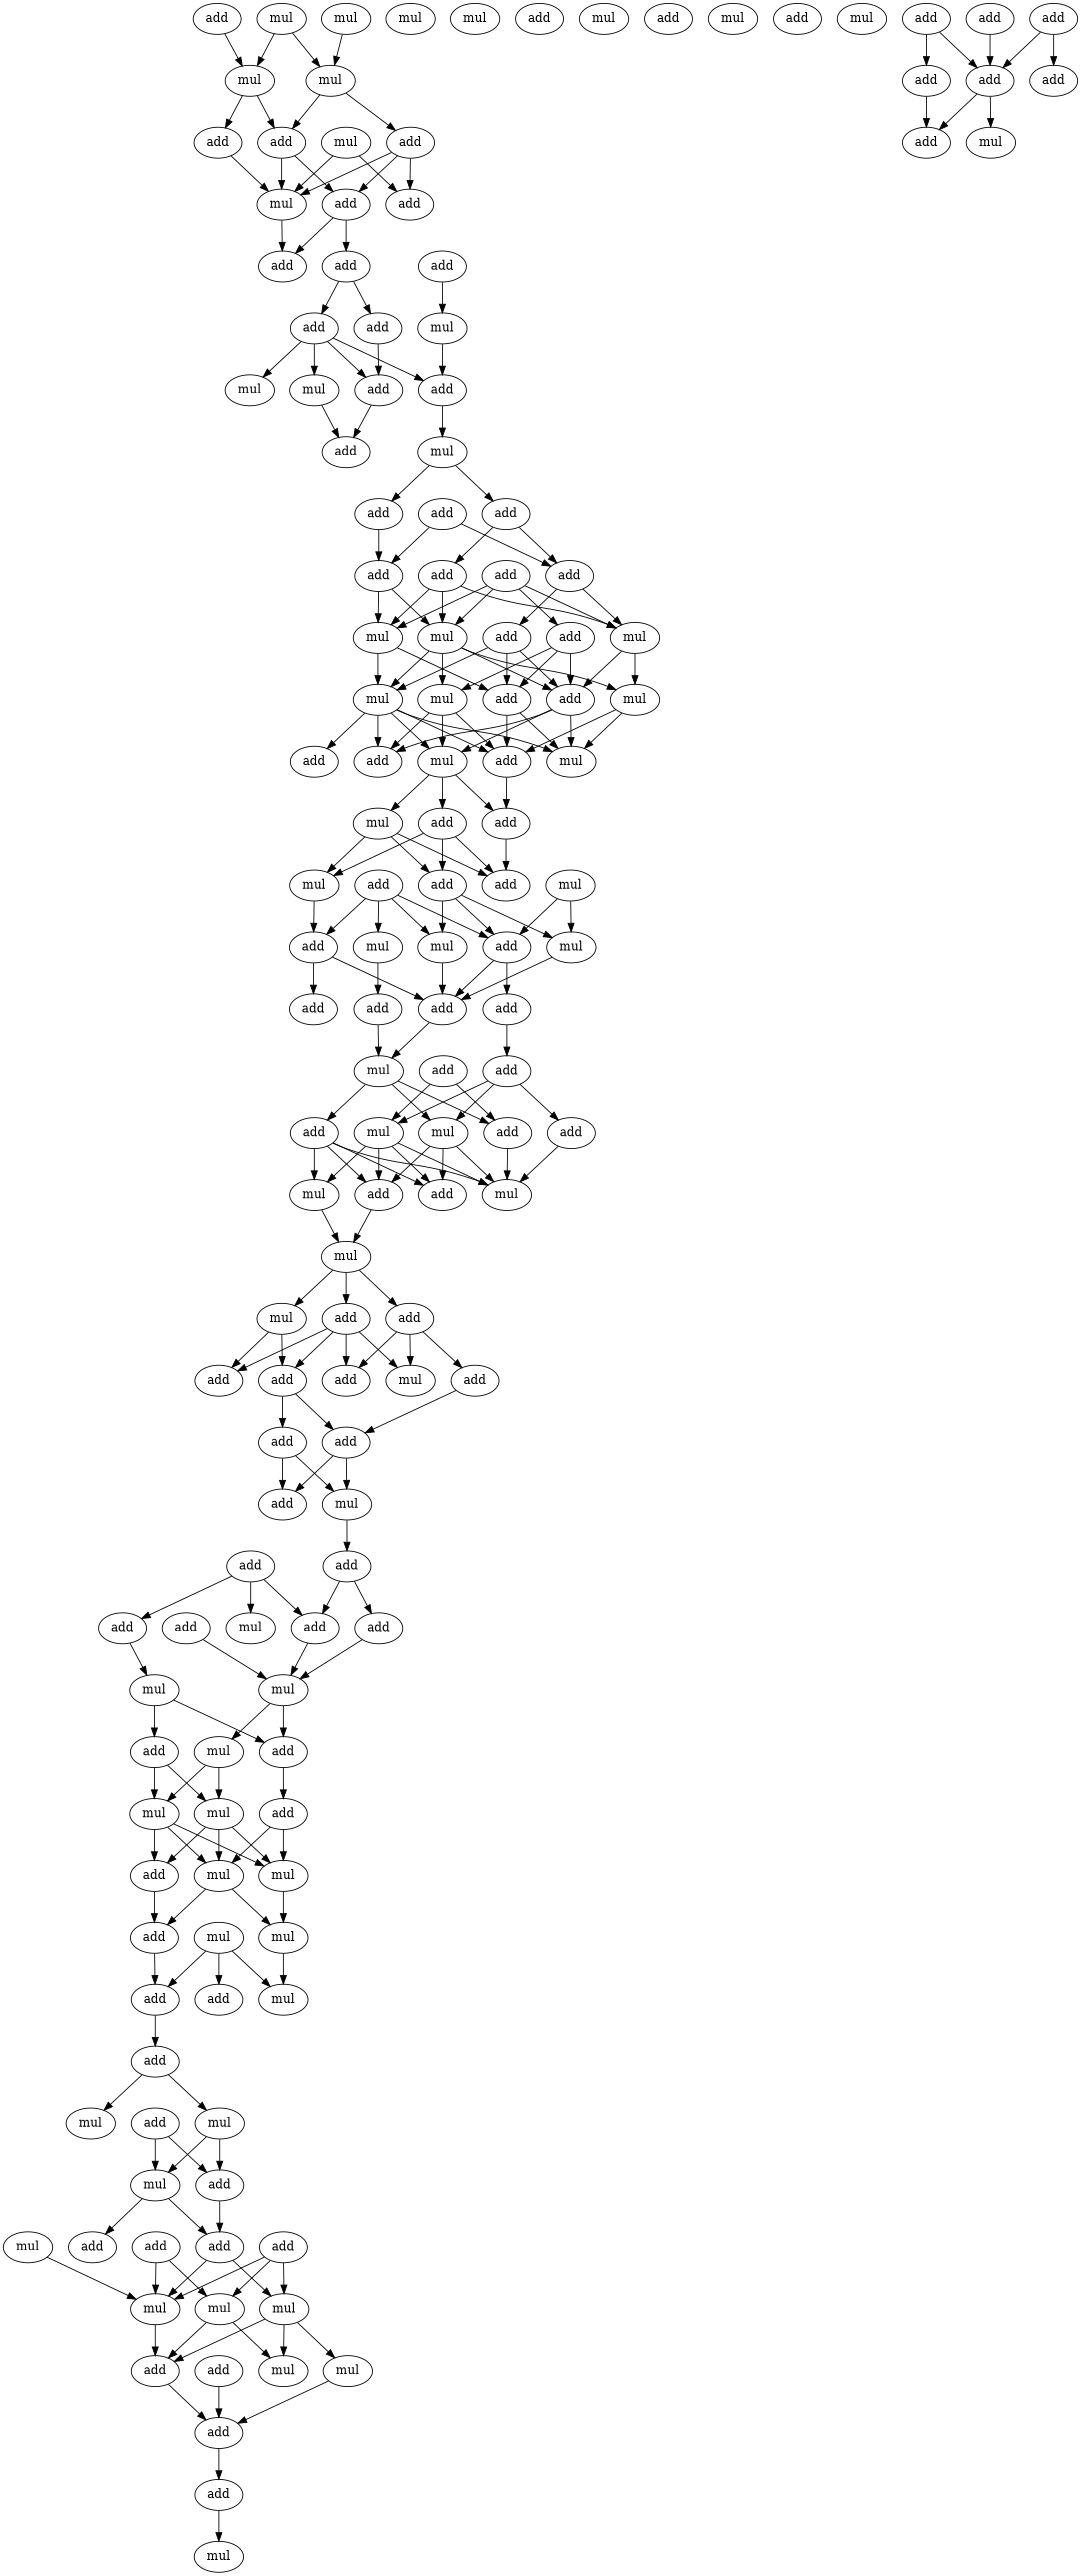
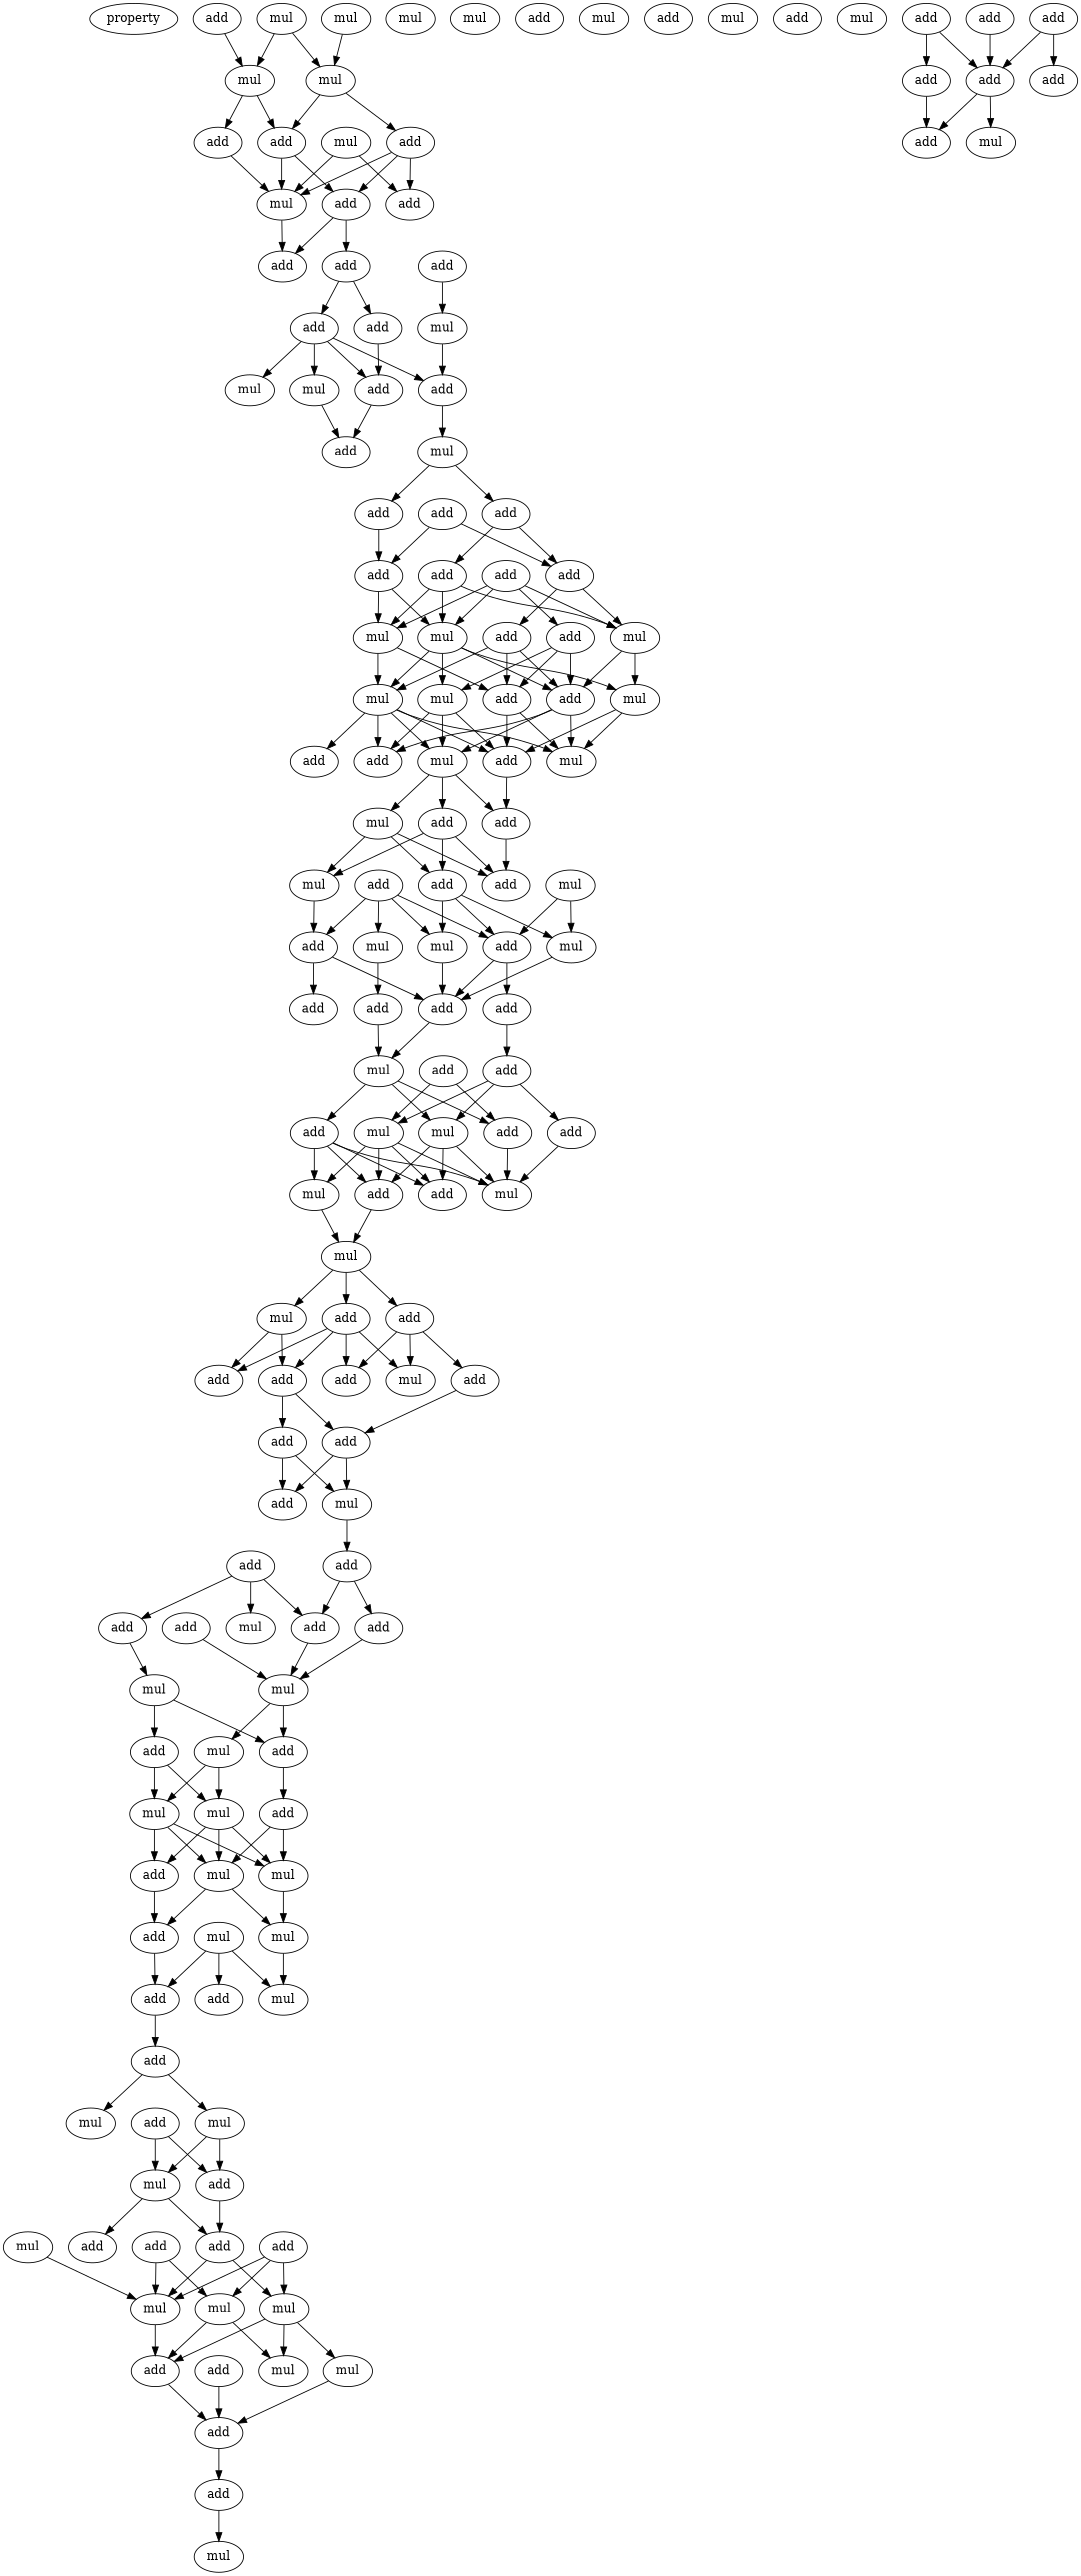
  digraph {
    node [fontcolor=black]
+   property [lf=1.4 mul=2]
    n2 [label=add]
    n3 [label=mul]
    n4 [label=mul]
    n5 [label=mul]
    n6 [label=mul]
    n7 [label=mul]
    n8 [label=mul]
    n9 [label=add]
    n10 [label=add]
    n11 [label=add]
    n12 [label=add]
    n13 [label=add]
    n14 [label=mul]
    n15 [label=mul]
    n16 [label=add]
    n17 [label=add]
    n18 [label=add]
    n19 [label=add]
    n20 [label=add]
    n21 [label=mul]
    n22 [label=add]
    n23 [label=add]
    n24 [label=mul]
    n25 [label=mul]
    n26 [label=add]
    n27 [label=add]
    n28 [label=mul]
    n29 [label=add]
    n30 [label=add]
    n31 [label=add]
    n32 [label=add]
    n33 [label=add]
    n34 [label=add]
    n35 [label=mul]
    n36 [label=mul]
    n37 [label=mul]
    n38 [label=add]
    n39 [label=add]
    n40 [label=add]
    n41 [label=add]
    n42 [label=mul]
    n43 [label=add]
    n44 [label=mul]
    n45 [label=mul]
    n46 [label=add]
    n47 [label=mul]
    n48 [label=mul]
    n49 [label=add]
    n50 [label=add]
    n51 [label=add]
    n52 [label=add]
    n53 [label=mul]
    n54 [label=mul]
    n55 [label=add]
    n56 [label=add]
    n57 [label=add]
    n58 [label=mul]
    n59 [label=add]
    n60 [label=add]
    n61 [label=mul]
    n62 [label=mul]
    n63 [label=mul]
    n64 [label=add]
    n65 [label=add]
    n66 [label=add]
    n67 [label=add]
    n68 [label=mul]
    n69 [label=add]
    n70 [label=add]
    n71 [label=add]
    n72 [label=mul]
    n73 [label=add]
    n74 [label=mul]
    n75 [label=add]
    n76 [label=mul]
    n77 [label=add]
    n78 [label=add]
    n79 [label=mul]
    n80 [label=mul]
    n81 [label=add]
    n82 [label=add]
    n83 [label=mul]
    n84 [label=mul]
    n85 [label=add]
    n86 [label=add]
    n87 [label=add]
    n88 [label=add]
    n89 [label=add]
    n90 [label=add]
    n91 [label=add]
    n92 [label=mul]
    n93 [label=add]
    n94 [label=mul]
    n95 [label=add]
    n96 [label=add]
    n97 [label=add]
    n98 [label=mul]
    n99 [label=add]
    n100 [label=mul]
    n101 [label=add]
    n102 [label=mul]
    n103 [label=mul]
    n104 [label=add]
    n105 [label=add]
    n106 [label=mul]
    n107 [label=mul]
    n108 [label=add]
    n109 [label=add]
    n110 [label=mul]
    n111 [label=mul]
    n112 [label=add]
    n113 [label=mul]
    n114 [label=add]
    n115 [label=mul]
    n116 [label=mul]
    n117 [label=add]
    n118 [label=add]
    n119 [label=add]
    n120 [label=mul]
    n121 [label=mul]
    n122 [label=add]
    n123 [label=mul]
    n124 [label=add]
    n125 [label=add]
    n126 [label=add]
    n127 [label=mul]
    n128 [label=mul]
    n129 [label=mul]
    n130 [label=add]
    n131 [label=mul]
    n132 [label=add]
    n133 [label=add]
    n134 [label=mul]
    n135 [label=mul]
    n136 [label=add]
    n137 [label=add]
    n138 [label=add]
    n139 [label=mul]
    n140 [label=add]
    n141 [label=mul]
    n142 [label=mul]
    n143 [label=add]
    n144 [label=add]
    n145 [label=add]
    n146 [label=add]
    n147 [label=add]
    n148 [label=add]
    n149 [label=add]
    n150 [label=mul]
    n2 -> n3
    n3 -> n9
    n3 -> n10
    n4 -> n5
    n5 -> n10
    n5 -> n11
    n6 -> n3
    n6 -> n5
    n9 -> n14
    n10 -> n13
    n10 -> n14
    n11 -> n12
    n11 -> n13
    n11 -> n14
    n13 -> n16
    n13 -> n17
    n14 -> n17
    n15 -> n12
    n15 -> n14
    n16 -> n18
    n16 -> n19
    n18 -> n22
    n19 -> n22
    n19 -> n23
    n19 -> n24
    n19 -> n25
    n20 -> n21
    n21 -> n23
    n22 -> n27
    n23 -> n28
    n24 -> n27
    n28 -> n29
    n28 -> n30
    n29 -> n31
    n29 -> n32
    n30 -> n34
    n31 -> n35
    n31 -> n36
    n31 -> n37
    n32 -> n36
    n32 -> n40
    n33 -> n32
    n33 -> n34
    n34 -> n35
    n34 -> n37
    n35 -> n41
    n35 -> n42
    n36 -> n43
    n36 -> n44
    n37 -> n42
    n37 -> n43
    n37 -> n44
    n37 -> n45
    n38 -> n35
    n38 -> n36
    n38 -> n37
    n38 -> n39
    n39 -> n41
    n39 -> n43
    n39 -> n45
    n40 -> n41
    n40 -> n42
    n40 -> n43
    n41 -> n46
    n41 -> n47
    n42 -> n46
    n42 -> n47
    n42 -> n48
    n42 -> n49
    n42 -> n50
    n43 -> n47
    n43 -> n48
    n43 -> n49
    n44 -> n46
    n44 -> n47
    n45 -> n46
    n45 -> n48
    n45 -> n49
    n46 -> n52
    n48 -> n51
    n48 -> n52
    n48 -> n53
    n51 -> n54
    n51 -> n55
    n51 -> n56
    n52 -> n55
    n53 -> n54
    n53 -> n55
    n53 -> n56
    n54 -> n59
    n56 -> n58
    n56 -> n60
    n56 -> n63
    n57 -> n58
    n57 -> n59
    n57 -> n60
    n57 -> n61
    n58 -> n64
    n59 -> n64
    n59 -> n65
    n60 -> n64
    n60 -> n66
    n61 -> n67
    n62 -> n60
    n62 -> n63
    n63 -> n64
    n64 -> n68
    n66 -> n69
    n67 -> n68
    n68 -> n70
    n68 -> n71
    n68 -> n72
    n69 -> n72
    n69 -> n73
    n69 -> n74
    n70 -> n76
    n71 -> n76
    n71 -> n77
    n71 -> n78
    n71 -> n79
    n72 -> n76
    n72 -> n77
    n72 -> n78
    n73 -> n76
    n74 -> n76
    n74 -> n77
    n74 -> n78
    n74 -> n79
    n75 -> n70
    n75 -> n74
    n77 -> n80
    n79 -> n80
    n80 -> n81
    n80 -> n82
    n80 -> n83
    n81 -> n84
    n81 -> n85
    n81 -> n86
    n81 -> n87
    n82 -> n84
    n82 -> n87
    n82 -> n88
    n83 -> n85
    n83 -> n86
    n85 -> n89
    n85 -> n90
    n88 -> n89
    n89 -> n91
    n89 -> n92
    n90 -> n91
    n90 -> n92
    n92 -> n93
    n93 -> n96
    n93 -> n99
    n95 -> n96
    n95 -> n97
    n95 -> n98
    n96 -> n100
    n97 -> n102
    n99 -> n100
    n100 -> n103
    n100 -> n104
    n101 -> n100
    n102 -> n104
    n102 -> n105
    n103 -> n106
    n103 -> n107
    n104 -> n108
    n105 -> n106
    n105 -> n107
    n106 -> n109
    n106 -> n110
    n106 -> n111
    n107 -> n109
    n107 -> n110
    n107 -> n111
    n108 -> n110
    n108 -> n111
    n109 -> n112
    n110 -> n112
    n110 -> n113
    n111 -> n113
    n112 -> n114
    n113 -> n115
    n114 -> n119
    n116 -> n114
    n116 -> n115
    n116 -> n117
    n119 -> n120
    n119 -> n121
    n120 -> n122
    n120 -> n123
    n122 -> n125
    n123 -> n125
    n123 -> n126
    n124 -> n122
    n124 -> n123
    n125 -> n127
    n125 -> n128
    n127 -> n133
    n127 -> n134
    n127 -> n135
    n128 -> n133
    n129 -> n128
    n130 -> n127
    n130 -> n128
    n130 -> n131
    n131 -> n133
    n131 -> n134
    n132 -> n128
    n132 -> n131
    n133 -> n137
    n135 -> n137
    n136 -> n137
    n137 -> n138
    n138 -> n142
    n143 -> n144
    n143 -> n145
    n144 -> n149
    n145 -> n149
    n145 -> n150
    n146 -> n145
    n146 -> n147
    n148 -> n145
  }
